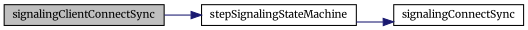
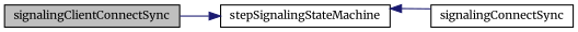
  digraph {
    fontname=Merriweather
    rankdir=LR
    node [color=black fillcolor=white fontname=Merriweather fontsize=10 shape=record style=filled]
    edge [color=midnightblue fontname=Merriweather fontsize=10 labelfontname=Helvetica labelfontsize=10 style=solid]
    n1 [fillcolor=grey75 fontcolor=black height=0.2 label=signalingClientConnectSync width=0.4]
    n2 [height=0.2 label=stepSignalingStateMachine width=0.4]
    n3 [height=0.2 label=signalingConnectSync width=0.4]
    n1 -> n2
-   n2 -> n3
+   n3 -> n2
  }
